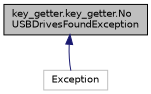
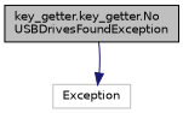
  digraph {
    node [fontname=Helvetica fontsize=10 shape=record style=filled]
    n1 [color=black fillcolor=grey75 fontcolor=black height=0.2 label="key_getter.key_getter.No\lUSBDrivesFoundException" width=0.4]
    n2 [color=grey75 fillcolor=white height=0.2 label=Exception width=0.4]
-   n1 -> n2 [color=midnightblue dir=back fontname=Helvetica fontsize=10 labelfontname=Helvetica labelfontsize=10 style=solid]
+   n2 -> n1 [color=midnightblue dir=back fontname=Helvetica fontsize=10 labelfontname=Helvetica labelfontsize=10 style=solid]
  }
